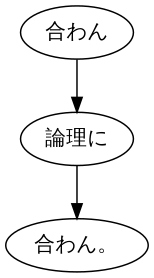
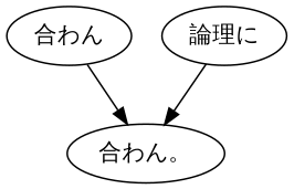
  digraph {
    fontname="Roboto Mono"
    node [fontname="Roboto Mono"]
    edge [fontname="Roboto Mono"]
    n1 [label="合わん"]
    n2 [label="合わん。"]
    n3 [label="論理に"]
-   n1 -> n3
+   n1 -> n2
    n3 -> n2
  }
